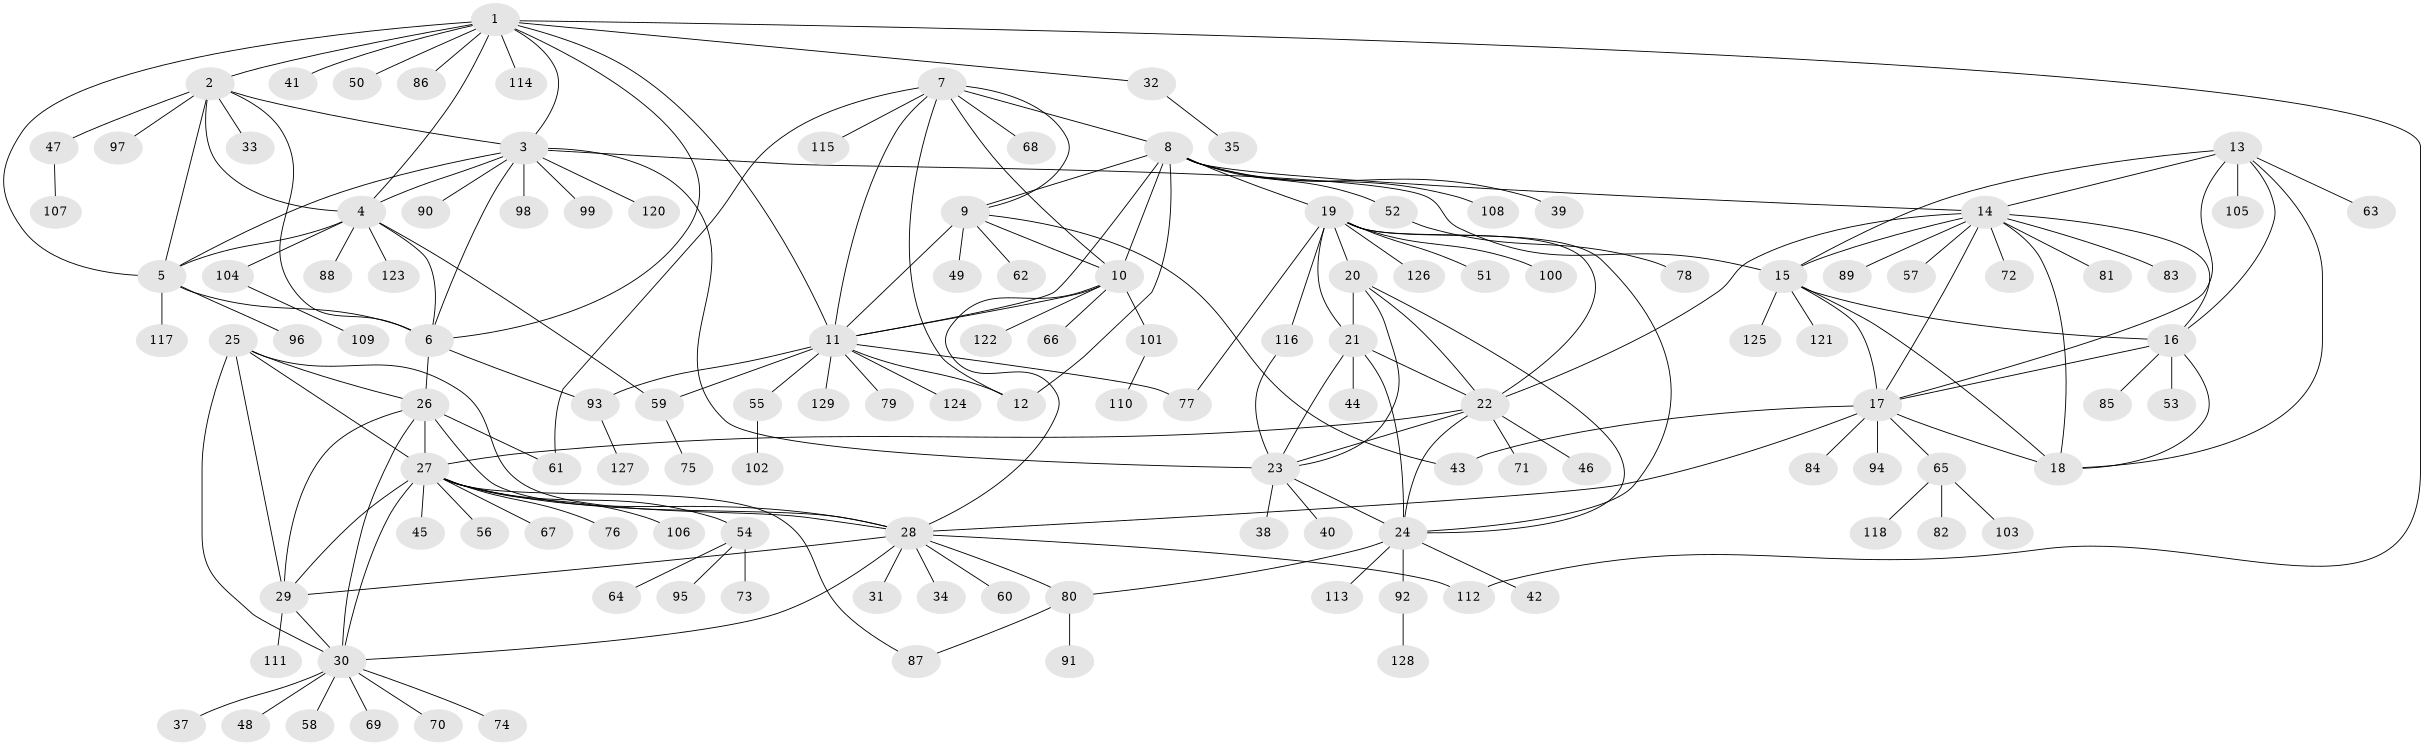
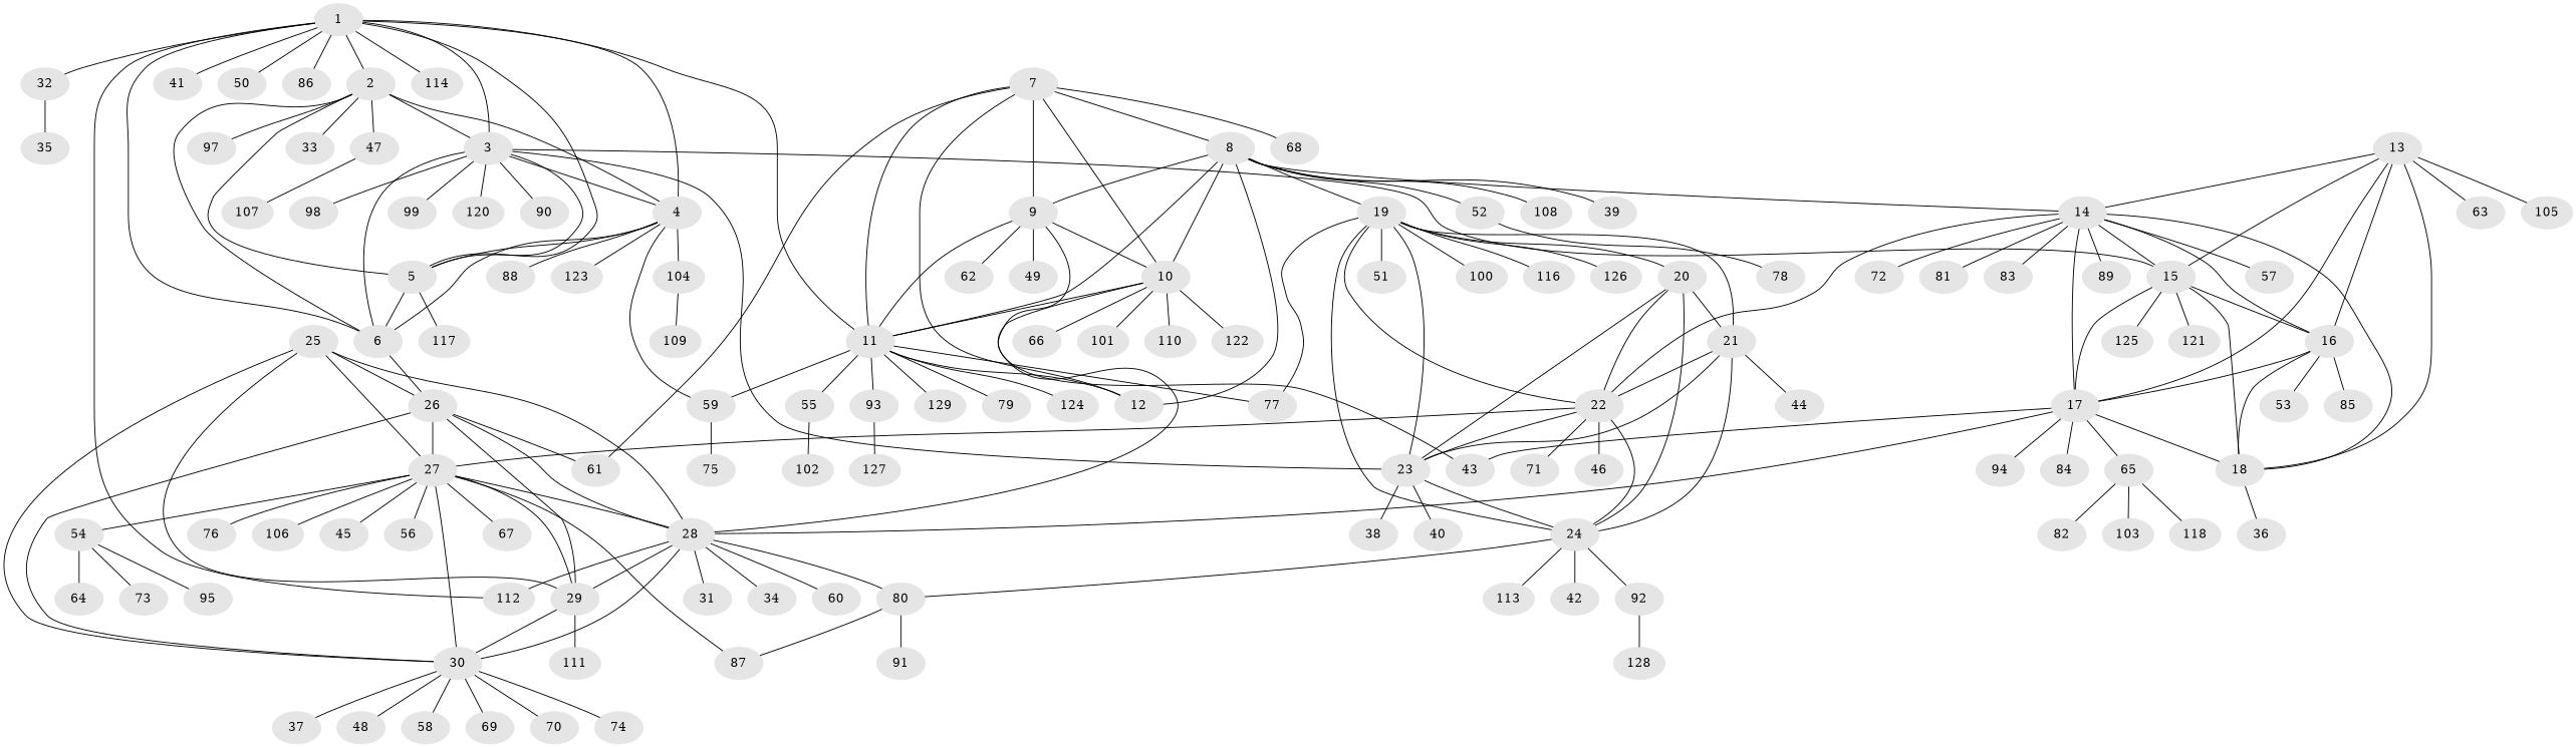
  graph {
    node [color=gray90 style=filled]
    1
    2
    3
    4
    5
    6
    11
    32
    41
    50
    86
    112
    114
    33
    47
    97
    15
    23
    90
    98
    99
    120
    59
    88
    104
    123
-   96
    117
    26
    93
    12
    55
    77
    79
    124
    129
    35
    107
    16
    17
    18
    121
    125
    24
    38
    40
    75
    109
    61
    28
    27
    29
    30
    127
    7
    8
    9
    10
    68
-   115
    14
    19
    39
    52
    108
    43
    49
    62
    66
    101
    110
    122
    22
    57
    72
    81
    83
    89
    20
    21
    51
    100
    116
    126
    78
    80
    31
    34
    60
    102
    13
    63
    105
    53
    85
    65
    84
    94
+   36
    46
    71
    82
    103
    118
    44
    42
    92
    113
    45
    54
    56
    67
    76
    87
    106
    91
    128
    25
    111
    37
    48
    58
    69
    70
    74
    64
    73
    95
    1 -- 2
    1 -- 3
    1 -- 4
    1 -- 5
    1 -- 6
    1 -- 11
    1 -- 32
    1 -- 41
    1 -- 50
    1 -- 86
    1 -- 112
    1 -- 114
    2 -- 3
    2 -- 4
    2 -- 5
    2 -- 6
    2 -- 33
    2 -- 47
    2 -- 97
    3 -- 4
    3 -- 5
    3 -- 6
    3 -- 15
    3 -- 23
    3 -- 90
    3 -- 98
    3 -- 99
    3 -- 120
    4 -- 5
    4 -- 6
    4 -- 59
    4 -- 88
    4 -- 104
    4 -- 123
    5 -- 6
-   5 -- 96
    5 -- 117
    6 -- 26
-   6 -- 93
    11 -- 59
    11 -- 93
    11 -- 12
    11 -- 55
    11 -- 77
    11 -- 79
    11 -- 124
    11 -- 129
    32 -- 35
    47 -- 107
    15 -- 16
    15 -- 17
    15 -- 18
    15 -- 121
    15 -- 125
    23 -- 24
    23 -- 38
    23 -- 40
    59 -- 75
    104 -- 109
    26 -- 61
    26 -- 28
    26 -- 27
    26 -- 29
    26 -- 30
    93 -- 127
    55 -- 102
    16 -- 17
    16 -- 18
    16 -- 53
    16 -- 85
    17 -- 18
    17 -- 28
    17 -- 43
    17 -- 65
    17 -- 84
    17 -- 94
+   18 -- 36
    24 -- 80
    24 -- 42
    24 -- 92
    24 -- 113
    28 -- 112
    28 -- 29
    28 -- 30
    28 -- 80
    28 -- 31
    28 -- 34
    28 -- 60
    27 -- 28
    27 -- 29
    27 -- 30
    27 -- 45
    27 -- 54
    27 -- 56
    27 -- 67
    27 -- 76
    27 -- 87
    27 -- 106
    29 -- 30
    29 -- 111
    30 -- 37
    30 -- 48
    30 -- 58
    30 -- 69
    30 -- 70
    30 -- 74
    7 -- 11
    7 -- 12
    7 -- 61
    7 -- 8
    7 -- 9
    7 -- 10
    7 -- 68
-   7 -- 115
    8 -- 11
    8 -- 12
    8 -- 9
    8 -- 10
    8 -- 14
    8 -- 19
    8 -- 39
    8 -- 52
    8 -- 108
    9 -- 11
    9 -- 10
    9 -- 43
    9 -- 49
    9 -- 62
    10 -- 11
    10 -- 28
    10 -- 66
    10 -- 101
-   101 -- 110
+   10 -- 110
    10 -- 122
    14 -- 15
    14 -- 16
    14 -- 17
    14 -- 18
    14 -- 22
    14 -- 57
    14 -- 72
    14 -- 81
    14 -- 83
    14 -- 89
-   116 -- 23
+   19 -- 23
    19 -- 77
    19 -- 24
    19 -- 22
    19 -- 20
    19 -- 21
    19 -- 51
    19 -- 100
    19 -- 116
    19 -- 126
    52 -- 78
    22 -- 23
    22 -- 24
    22 -- 27
    22 -- 46
    22 -- 71
    20 -- 23
    20 -- 24
    20 -- 22
    20 -- 21
    21 -- 23
    21 -- 24
    21 -- 22
    21 -- 44
    80 -- 87
    80 -- 91
    13 -- 15
    13 -- 16
    13 -- 17
    13 -- 18
    13 -- 14
    13 -- 63
    13 -- 105
    65 -- 82
    65 -- 103
    65 -- 118
    92 -- 128
    54 -- 64
    54 -- 73
    54 -- 95
    25 -- 26
    25 -- 28
    25 -- 27
    25 -- 29
    25 -- 30
  }
